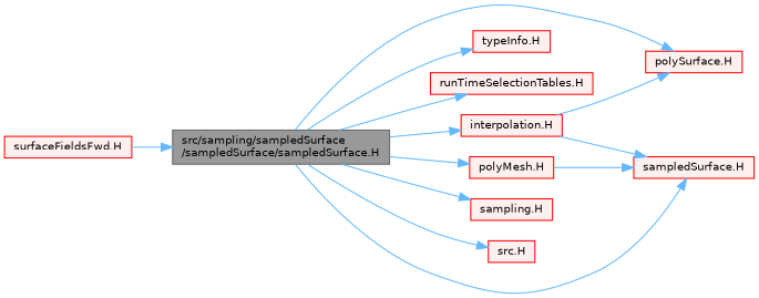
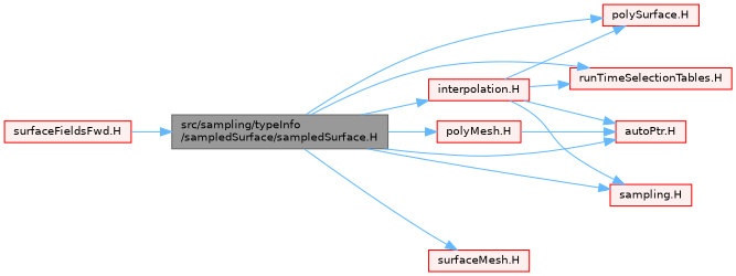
  digraph {
    rankdir=LR
    node [color=red fillcolor="#FFF0F0" fontname=Helvetica fontsize=10 shape=box style=filled]
    edge [color=steelblue1 fontname=Helvetica fontsize=10 labelfontname=Helvetica labelfontsize=10 style=solid]
-   n1 [color=gray40 fillcolor=grey60 fontcolor=black height=0.2 label="src/sampling/sampledSurface\l/sampledSurface/sampledSurface.H" width=0.4]
+   n1 [color=gray40 fillcolor=grey60 fontcolor=black height=0.2 label="src/sampling/typeInfo\l/sampledSurface/sampledSurface.H" width=0.4]
    n2 [height=0.2 label="polySurface.H" width=0.4]
-   n3 [height=0.2 label="typeInfo.H" width=0.4]
    n4 [height=0.2 label="runTimeSelectionTables.H" width=0.4]
-   n5 [height=0.2 label="sampledSurface.H" width=0.4]
+   n5 [height=0.2 label="autoPtr.H" width=0.4]
    n6 [height=0.2 label="polyMesh.H" width=0.4]
    n7 [height=0.2 label="sampling.H" width=0.4]
-   n8 [height=0.2 label="src.H" width=0.4]
+   n8 [height=0.2 label="surfaceMesh.H" width=0.4]
    n9 [height=0.2 label="interpolation.H" width=0.4]
    n10 [height=0.2 label="surfaceFieldsFwd.H" width=0.4]
    n1 -> n2
-   n1 -> n3
    n1 -> n4
    n1 -> n5
    n1 -> n6
    n1 -> n7
    n1 -> n8
    n1 -> n9
    n6 -> n5
    n9 -> n2
+   n9 -> n4
    n9 -> n5
+   n9 -> n7
    n10 -> n1
  }
